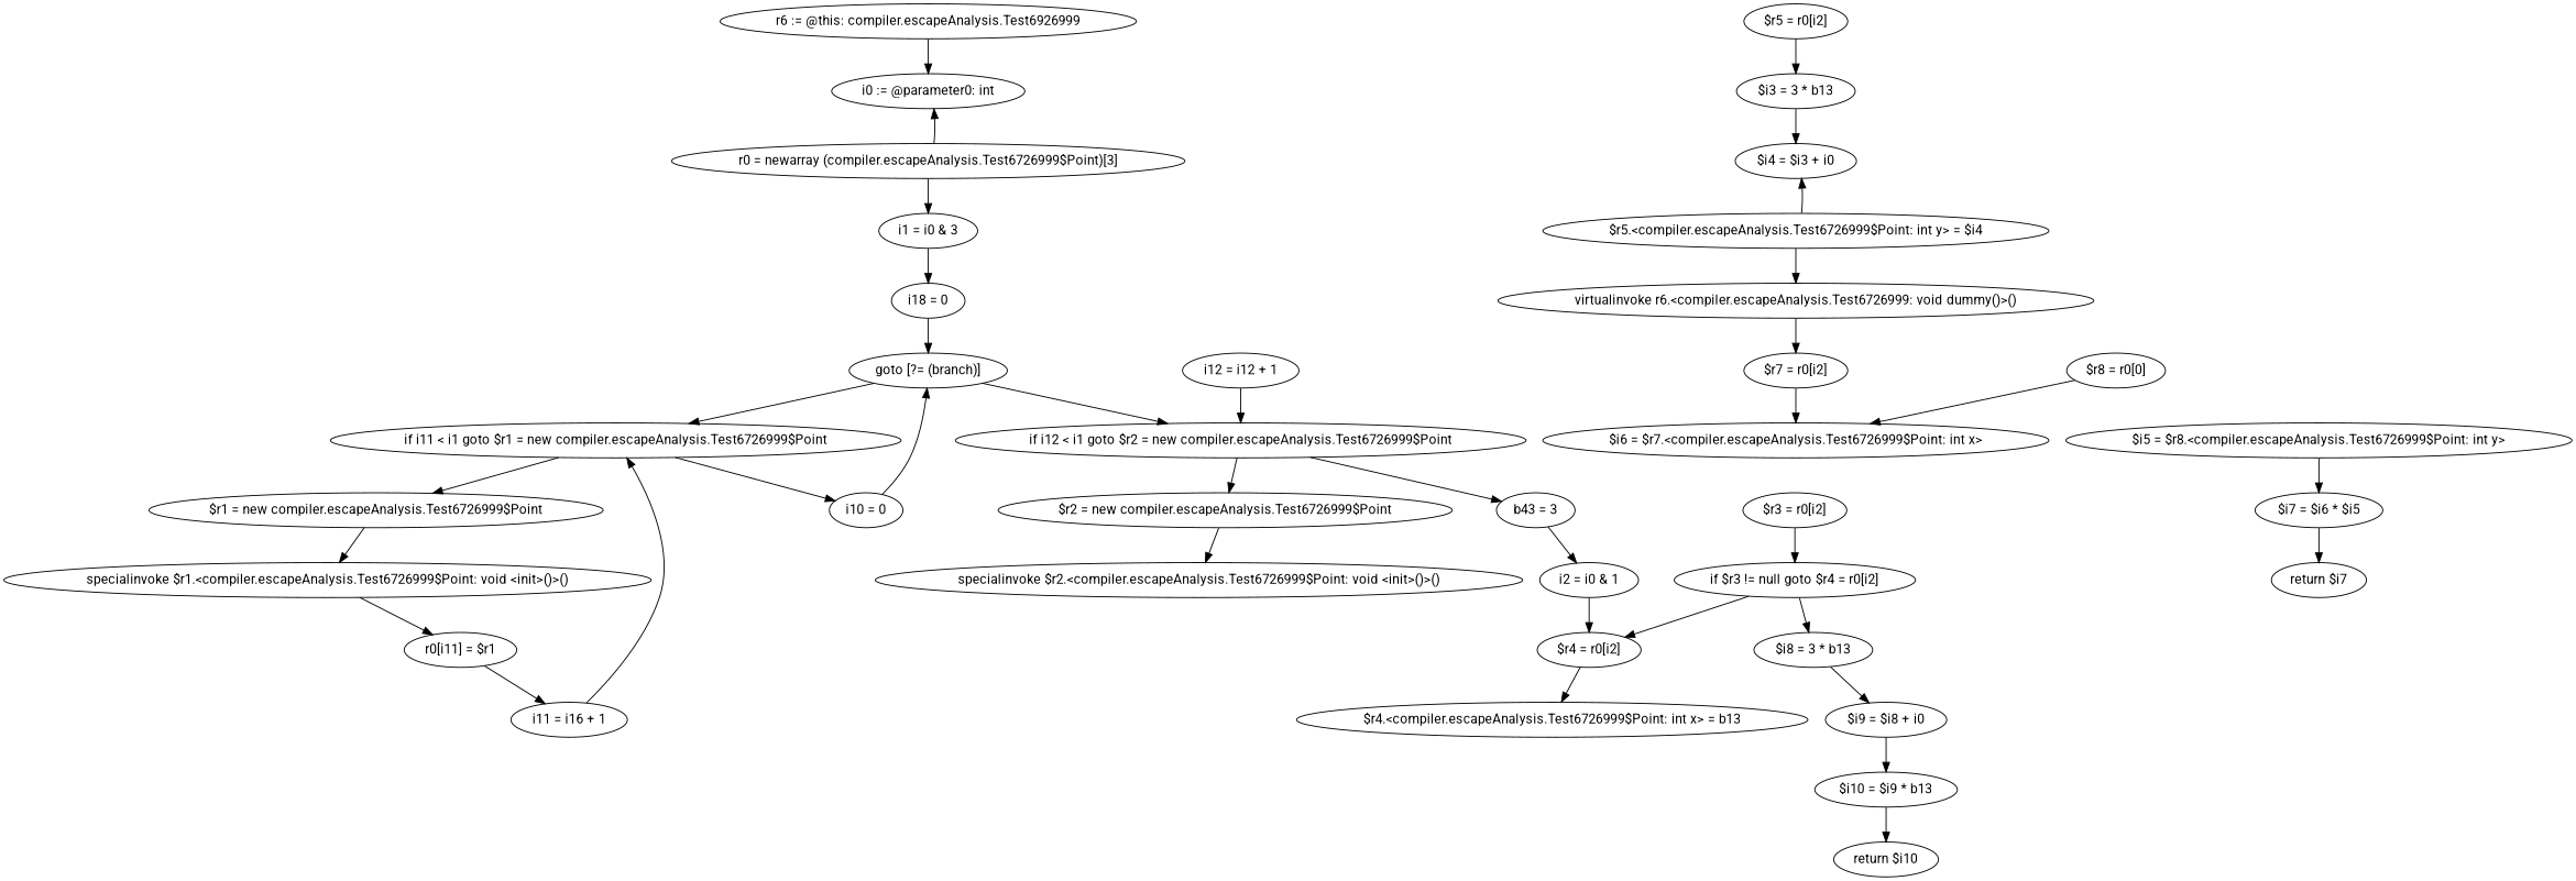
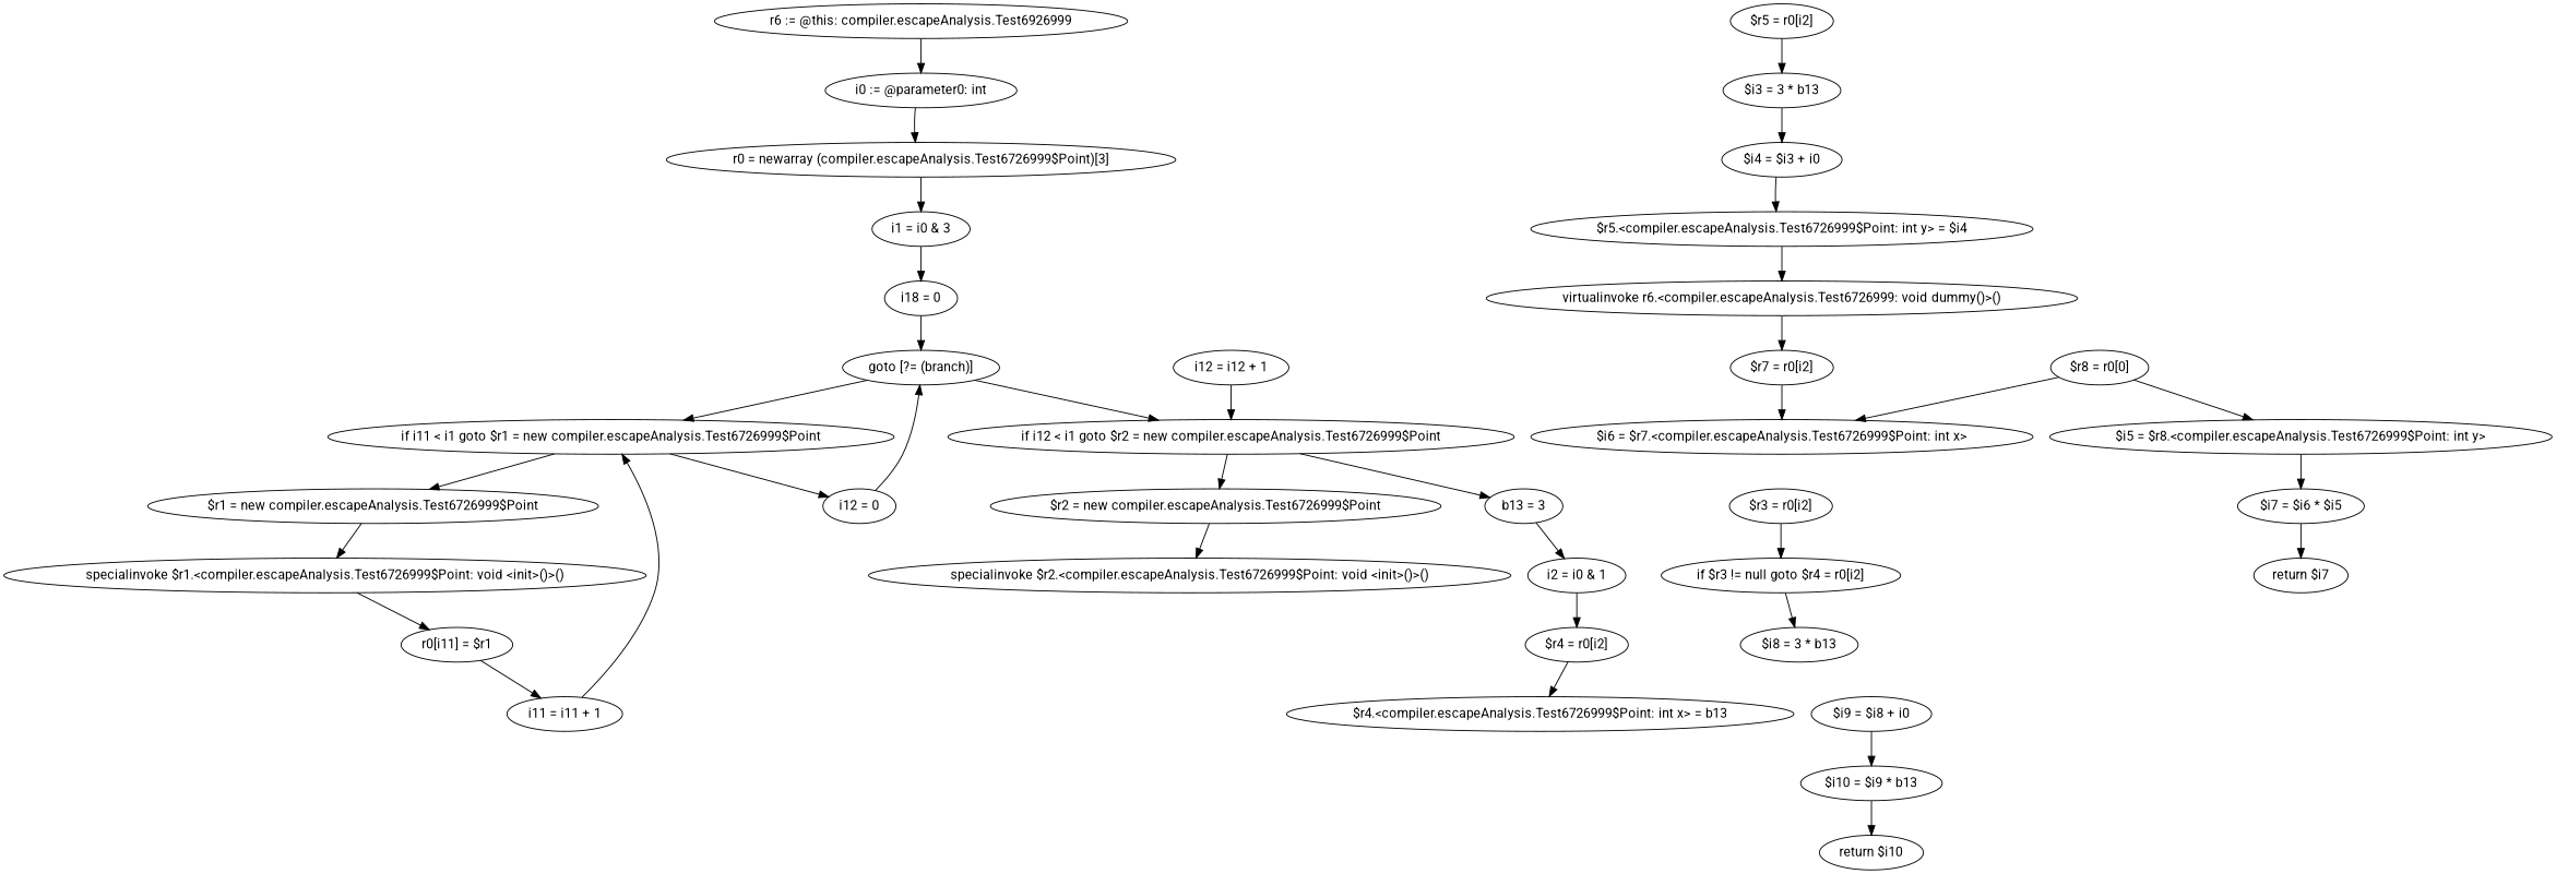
  digraph {
    fontname=Roboto
    node [fontname=Roboto]
    edge [fontname=Roboto]
    n1 [label="r6 := @this: compiler.escapeAnalysis.Test6926999"]
    "i0 := @parameter0: int"
    "r0 = newarray (compiler.escapeAnalysis.Test6726999$Point)[3]"
    "i1 = i0 & 3"
    n5 [label="i18 = 0"]
    "goto [?= (branch)]"
    "if i11 < i1 goto $r1 = new compiler.escapeAnalysis.Test6726999$Point"
    "if i12 < i1 goto $r2 = new compiler.escapeAnalysis.Test6726999$Point"
    "$r1 = new compiler.escapeAnalysis.Test6726999$Point"
-   "i12 = 0" [label="i10 = 0"]
+   "i12 = 0"
    "$r2 = new compiler.escapeAnalysis.Test6726999$Point"
-   "b13 = 3" [label="b43 = 3"]
+   "b13 = 3"
    "specialinvoke $r1.<compiler.escapeAnalysis.Test6726999$Point: void <init>()>()"
    "r0[i11] = $r1"
-   "i11 = i11 + 1" [label="i11 = i16 + 1"]
+   "i11 = i11 + 1"
    "specialinvoke $r2.<compiler.escapeAnalysis.Test6726999$Point: void <init>()>()"
    "i12 = i12 + 1"
    "i2 = i0 & 1"
    "$r4 = r0[i2]"
    "$r3 = r0[i2]"
    "if $r3 != null goto $r4 = r0[i2]"
    "$i8 = 3 * b13"
    "$i9 = $i8 + i0"
    "$r4.<compiler.escapeAnalysis.Test6726999$Point: int x> = b13"
    "$i10 = $i9 * b13"
    "return $i10"
    "$r5 = r0[i2]"
    "$i3 = 3 * b13"
    "$i4 = $i3 + i0"
    "$r5.<compiler.escapeAnalysis.Test6726999$Point: int y> = $i4"
    "virtualinvoke r6.<compiler.escapeAnalysis.Test6726999: void dummy()>()"
    "$r7 = r0[i2]"
    "$i6 = $r7.<compiler.escapeAnalysis.Test6726999$Point: int x>"
    "$r8 = r0[0]"
    "$i5 = $r8.<compiler.escapeAnalysis.Test6726999$Point: int y>"
    "$i7 = $i6 * $i5"
    "return $i7"
    n1 -> "i0 := @parameter0: int"
-   "r0 = newarray (compiler.escapeAnalysis.Test6726999$Point)[3]" -> "i0 := @parameter0: int"
+   "i0 := @parameter0: int" -> "r0 = newarray (compiler.escapeAnalysis.Test6726999$Point)[3]"
    "r0 = newarray (compiler.escapeAnalysis.Test6726999$Point)[3]" -> "i1 = i0 & 3"
    "i1 = i0 & 3" -> n5
    n5 -> "goto [?= (branch)]"
    "goto [?= (branch)]" -> "if i11 < i1 goto $r1 = new compiler.escapeAnalysis.Test6726999$Point"
    "goto [?= (branch)]" -> "if i12 < i1 goto $r2 = new compiler.escapeAnalysis.Test6726999$Point"
    "if i11 < i1 goto $r1 = new compiler.escapeAnalysis.Test6726999$Point" -> "$r1 = new compiler.escapeAnalysis.Test6726999$Point"
    "if i11 < i1 goto $r1 = new compiler.escapeAnalysis.Test6726999$Point" -> "i12 = 0"
    "if i12 < i1 goto $r2 = new compiler.escapeAnalysis.Test6726999$Point" -> "$r2 = new compiler.escapeAnalysis.Test6726999$Point"
    "if i12 < i1 goto $r2 = new compiler.escapeAnalysis.Test6726999$Point" -> "b13 = 3"
    "$r1 = new compiler.escapeAnalysis.Test6726999$Point" -> "specialinvoke $r1.<compiler.escapeAnalysis.Test6726999$Point: void <init>()>()"
    "i12 = 0" -> "goto [?= (branch)]"
    "$r2 = new compiler.escapeAnalysis.Test6726999$Point" -> "specialinvoke $r2.<compiler.escapeAnalysis.Test6726999$Point: void <init>()>()"
    "b13 = 3" -> "i2 = i0 & 1"
    "specialinvoke $r1.<compiler.escapeAnalysis.Test6726999$Point: void <init>()>()" -> "r0[i11] = $r1"
    "r0[i11] = $r1" -> "i11 = i11 + 1"
    "i11 = i11 + 1" -> "if i11 < i1 goto $r1 = new compiler.escapeAnalysis.Test6726999$Point"
    "i12 = i12 + 1" -> "if i12 < i1 goto $r2 = new compiler.escapeAnalysis.Test6726999$Point"
    "i2 = i0 & 1" -> "$r4 = r0[i2]"
    "$r4 = r0[i2]" -> "$r4.<compiler.escapeAnalysis.Test6726999$Point: int x> = b13"
    "$r3 = r0[i2]" -> "if $r3 != null goto $r4 = r0[i2]"
-   "if $r3 != null goto $r4 = r0[i2]" -> "$r4 = r0[i2]"
    "if $r3 != null goto $r4 = r0[i2]" -> "$i8 = 3 * b13"
-   "$i8 = 3 * b13" -> "$i9 = $i8 + i0"
    "$i9 = $i8 + i0" -> "$i10 = $i9 * b13"
    "$i10 = $i9 * b13" -> "return $i10"
    "$r5 = r0[i2]" -> "$i3 = 3 * b13"
    "$i3 = 3 * b13" -> "$i4 = $i3 + i0"
-   "$r5.<compiler.escapeAnalysis.Test6726999$Point: int y> = $i4" -> "$i4 = $i3 + i0"
+   "$i4 = $i3 + i0" -> "$r5.<compiler.escapeAnalysis.Test6726999$Point: int y> = $i4"
    "$r5.<compiler.escapeAnalysis.Test6726999$Point: int y> = $i4" -> "virtualinvoke r6.<compiler.escapeAnalysis.Test6726999: void dummy()>()"
    "virtualinvoke r6.<compiler.escapeAnalysis.Test6726999: void dummy()>()" -> "$r7 = r0[i2]"
    "$r7 = r0[i2]" -> "$i6 = $r7.<compiler.escapeAnalysis.Test6726999$Point: int x>"
    "$r8 = r0[0]" -> "$i6 = $r7.<compiler.escapeAnalysis.Test6726999$Point: int x>"
+   "$r8 = r0[0]" -> "$i5 = $r8.<compiler.escapeAnalysis.Test6726999$Point: int y>"
    "$i5 = $r8.<compiler.escapeAnalysis.Test6726999$Point: int y>" -> "$i7 = $i6 * $i5"
    "$i7 = $i6 * $i5" -> "return $i7"
  }
